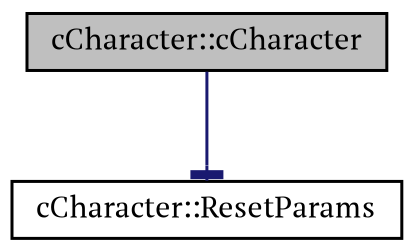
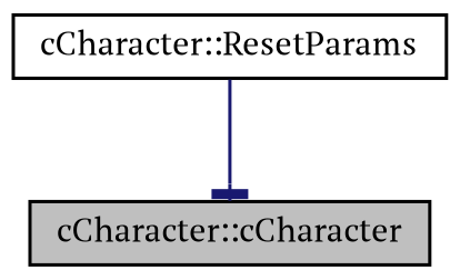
  digraph {
    rankdir=TB
    fontname="PT Serif"
    node [color=black fontname="PT Serif" fontsize=10 shape=record style=filled]
    n1 [fillcolor=grey75 fontcolor=black height=0.2 label="cCharacter::cCharacter" width=0.4]
    n2 [fillcolor=white height=0.2 label="cCharacter::ResetParams" width=0.4]
-   n1 -> n2 [color=midnightblue fontname="PT Serif" fontsize=10 labelfontname=Helvetica labelfontsize=10 style=solid arrowhead=tee]
+   n2 -> n1 [color=midnightblue fontname="PT Serif" fontsize=10 labelfontname=Helvetica labelfontsize=10 style=solid arrowhead=tee]
  }
